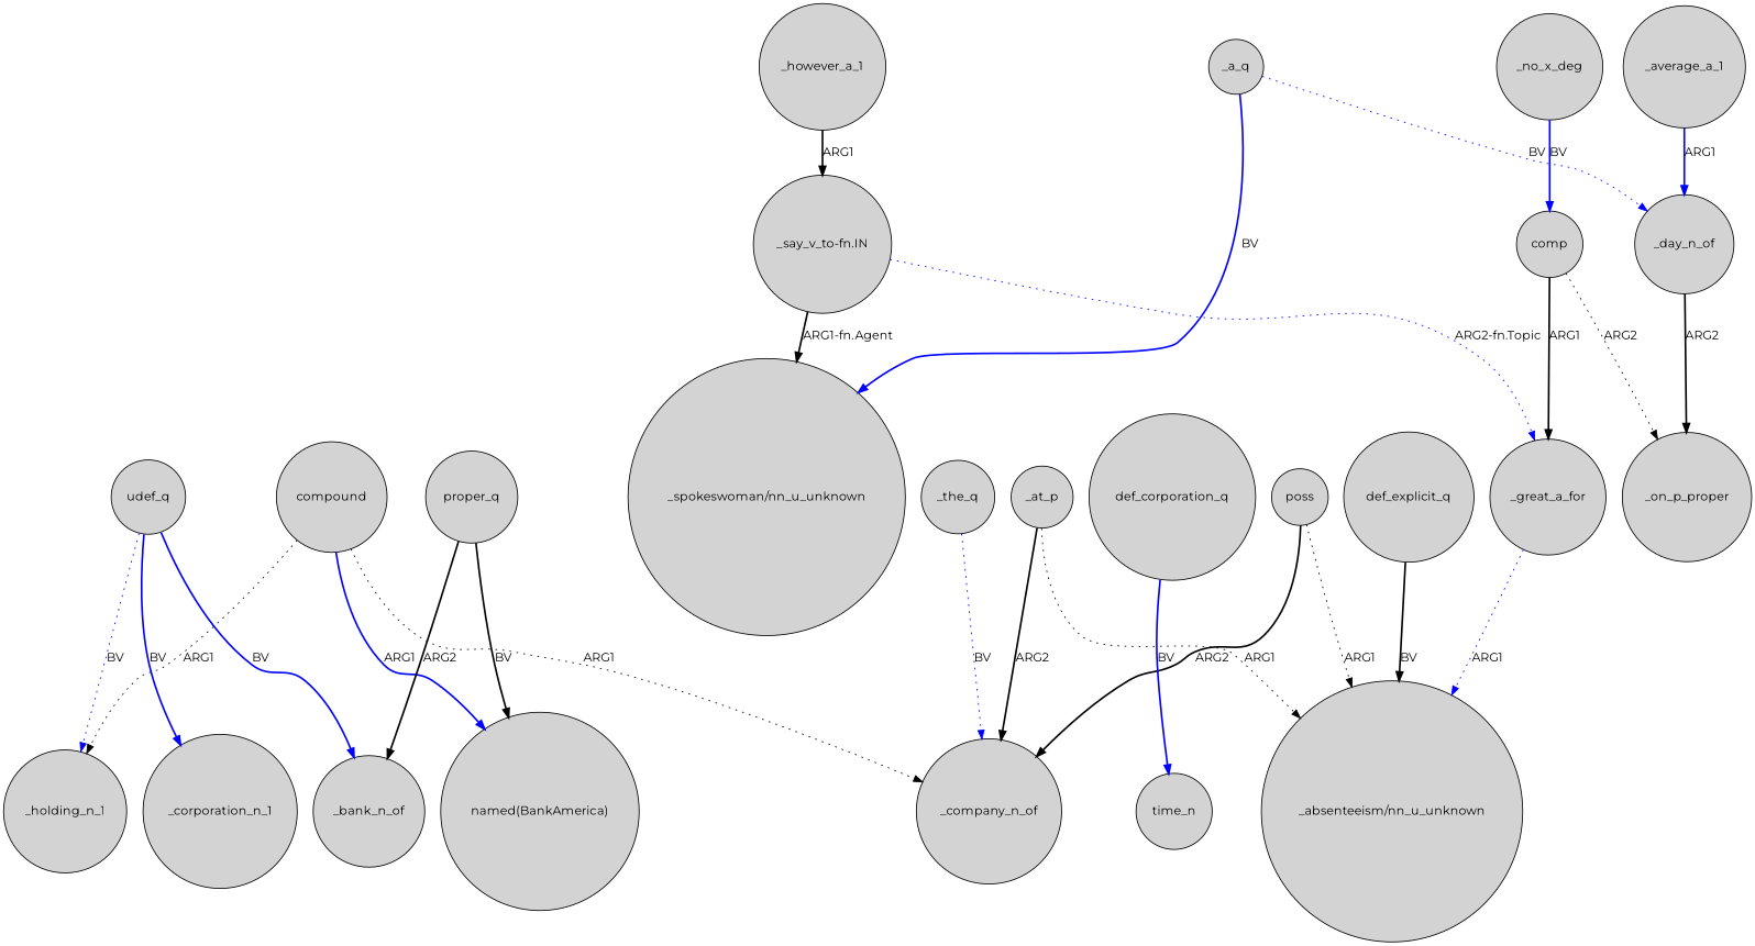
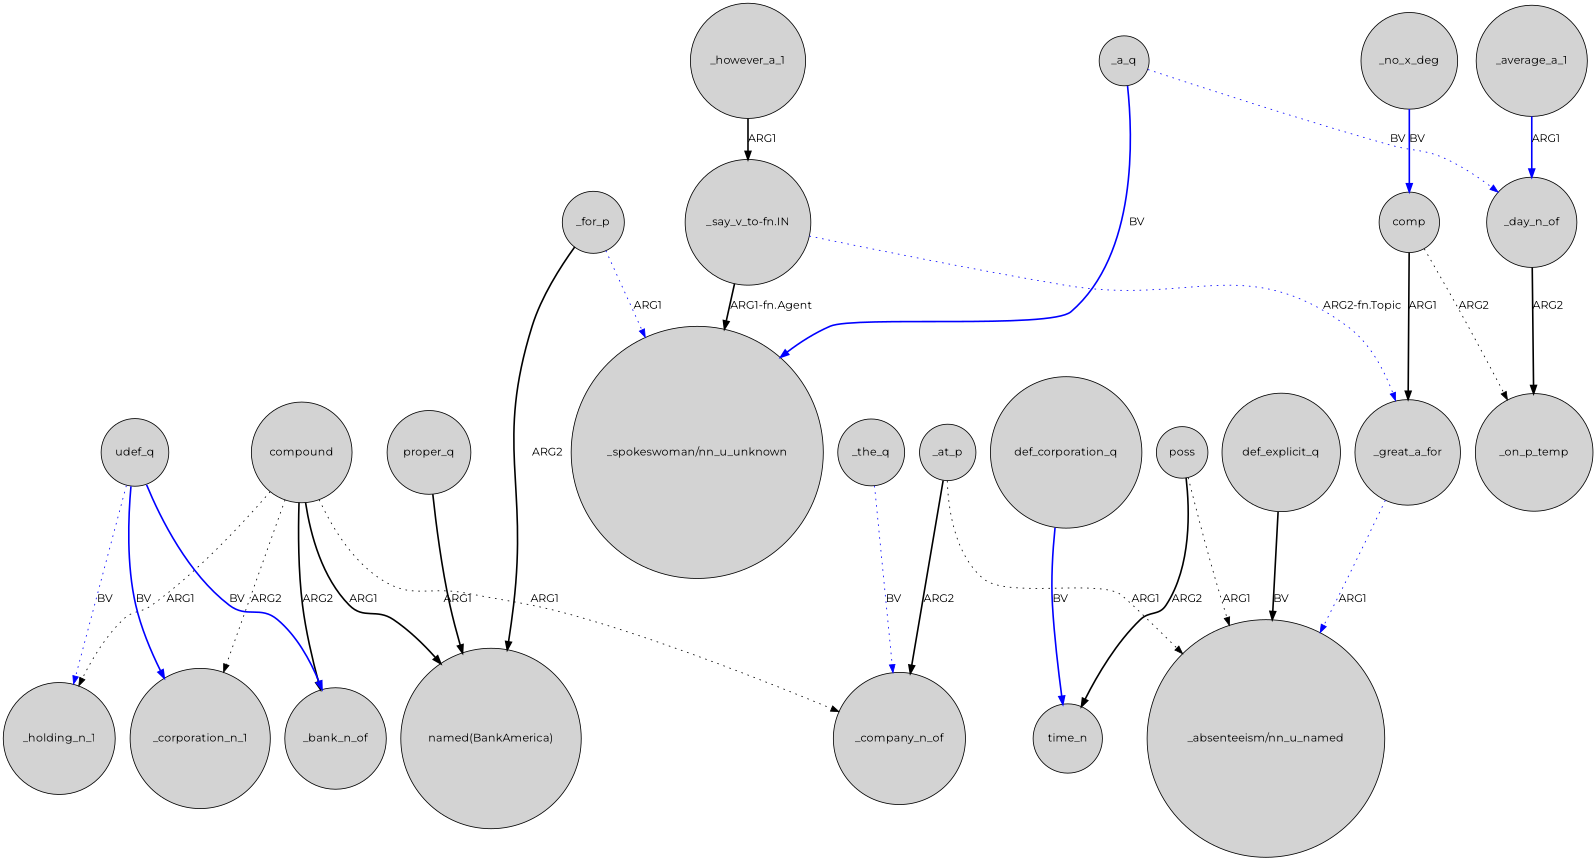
  digraph {
    fontname=Montserrat
    node [fontname=Montserrat shape=circle style=filled]
    edge [color=black fontname=Montserrat style=bold]
    compound
    _bank_n_of
    _corporation_n_1
    "named(BankAmerica)"
    _holding_n_1
    _company_n_of
    "_say_v_to-fn.IN"
    _great_a_for
    "_spokeswoman/nn_u_unknown"
-   "_absenteeism/nn_u_unknown"
+   "_absenteeism/nn_u_unknown" [label="_absenteeism/nn_u_named"]
    poss
    time_n
    _a_q
    _day_n_of
-   _on_p_temp [label=_on_p_proper]
+   _on_p_temp
    _no_x_deg
    comp
    _however_a_1
    _the_q
    udef_q
+   _for_p
    _average_a_1
    proper_q
    def_explicit_q
    _at_p
    n26 [label=def_corporation_q]
-   proper_q -> _bank_n_of [label=ARG2]
-   compound -> "named(BankAmerica)" [color=blue label=ARG1]
+   compound -> _bank_n_of [label=ARG2]
+   compound -> _corporation_n_1 [label=ARG2 style=dotted]
+   compound -> "named(BankAmerica)" [label=ARG1]
    compound -> _holding_n_1 [label=ARG1 style=dotted]
    compound -> _company_n_of [label=ARG1 style=dotted]
    "_say_v_to-fn.IN" -> _great_a_for [color=blue label="ARG2-fn.Topic" style=dotted]
    "_say_v_to-fn.IN" -> "_spokeswoman/nn_u_unknown" [label="ARG1-fn.Agent"]
    _great_a_for -> "_absenteeism/nn_u_unknown" [color=blue label=ARG1 style=dotted]
    poss -> "_absenteeism/nn_u_unknown" [label=ARG1 style=dotted]
-   poss -> _company_n_of [label=ARG2]
+   poss -> time_n [label=ARG2]
    _a_q -> "_spokeswoman/nn_u_unknown" [color=blue label=BV]
    _a_q -> _day_n_of [color=blue label=BV style=dotted]
    _day_n_of -> _on_p_temp [label=ARG2]
    _no_x_deg -> comp [color=blue label=BV]
    comp -> _great_a_for [label=ARG1]
    comp -> _on_p_temp [label=ARG2 style=dotted]
    _however_a_1 -> "_say_v_to-fn.IN" [label=ARG1]
    _the_q -> _company_n_of [color=blue label=BV style=dotted]
    udef_q -> _bank_n_of [color=blue label=BV]
    udef_q -> _corporation_n_1 [color=blue label=BV]
    udef_q -> _holding_n_1 [color=blue label=BV style=dotted]
+   _for_p -> "named(BankAmerica)" [label=ARG2]
+   _for_p -> "_spokeswoman/nn_u_unknown" [color=blue label=ARG1 style=dotted]
    _average_a_1 -> _day_n_of [color=blue label=ARG1]
-   proper_q -> "named(BankAmerica)" [label=BV]
+   proper_q -> "named(BankAmerica)" [label=ARG1]
    def_explicit_q -> "_absenteeism/nn_u_unknown" [label=BV]
    _at_p -> _company_n_of [label=ARG2]
    _at_p -> "_absenteeism/nn_u_unknown" [label=ARG1 style=dotted]
    n26 -> time_n [color=blue label=BV]
  }
